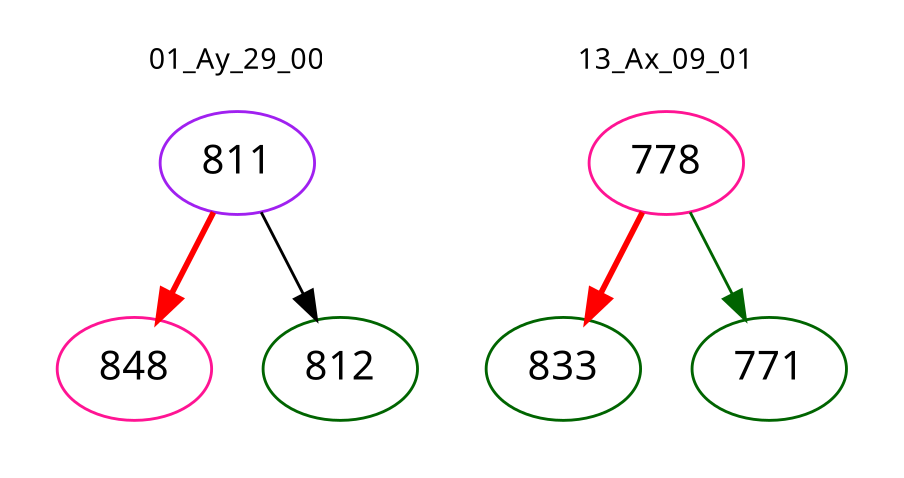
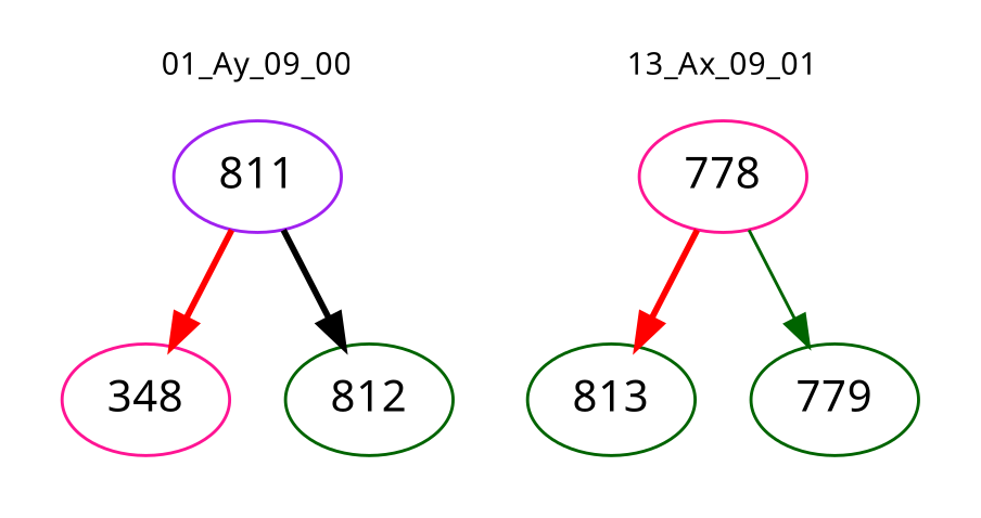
  digraph {
    fontname="Noto Sans"
    node [color=darkgreen fontname="Noto Sans"]
    edge [color=red fontname="Noto Sans" style=bold]
    n1 [color=purple label=811]
-   n2 [color=deeppink label=848]
+   n2 [color=deeppink label=348]
    n3 [label=812]
    n4 [color=deeppink label=778]
-   n5 [label=833]
-   n6 [label=771]
+   n5 [label=813]
+   n6 [label=779]
    subgraph cluster_1 {
      color=white
      fontsize=10
-     label="01_Ay_29_00"
+     label="01_Ay_09_00"
      n1
      n2
      n3
    }
    subgraph cluster_2 {
      color=white
      fontsize=10
      label="13_Ax_09_01"
      n4
      n5
      n6
    }
    n1 -> n2
-   n1 -> n3 [color=black style=solid]
+   n1 -> n3 [color=black]
    n4 -> n5
    n4 -> n6 [color=darkgreen style=solid]
  }
